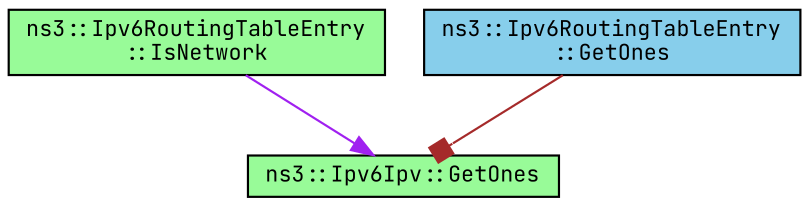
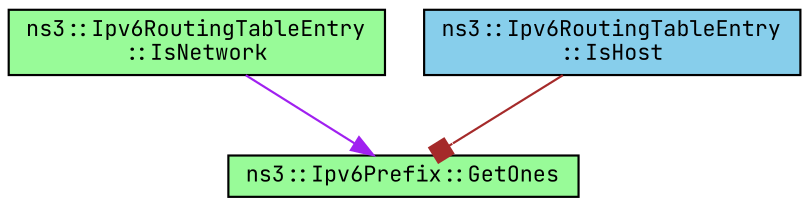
  digraph {
    fontname="JetBrains Mono"
    rankdir=TB
    node [color=black fillcolor=palegreen fontname="JetBrains Mono" fontsize=10 shape=record style=filled]
    edge [fontname="JetBrains Mono" fontsize=10 labelfontname=Helvetica labelfontsize=10 style=solid]
    n1 [fontcolor=black height=0.2 label="ns3::Ipv6RoutingTableEntry\l::IsNetwork" width=0.4]
-   n2 [height=0.2 label="ns3::Ipv6Ipv::GetOnes" width=0.4]
-   n3 [fillcolor=skyblue height=0.2 label="ns3::Ipv6RoutingTableEntry\l::GetOnes" width=0.4]
+   n2 [height=0.2 label="ns3::Ipv6Prefix::GetOnes" width=0.4]
+   n3 [fillcolor=skyblue height=0.2 label="ns3::Ipv6RoutingTableEntry\l::IsHost" width=0.4]
    n1 -> n2 [arrowhead=normal color=purple]
    n3 -> n2 [arrowhead=box color=brown]
  }
